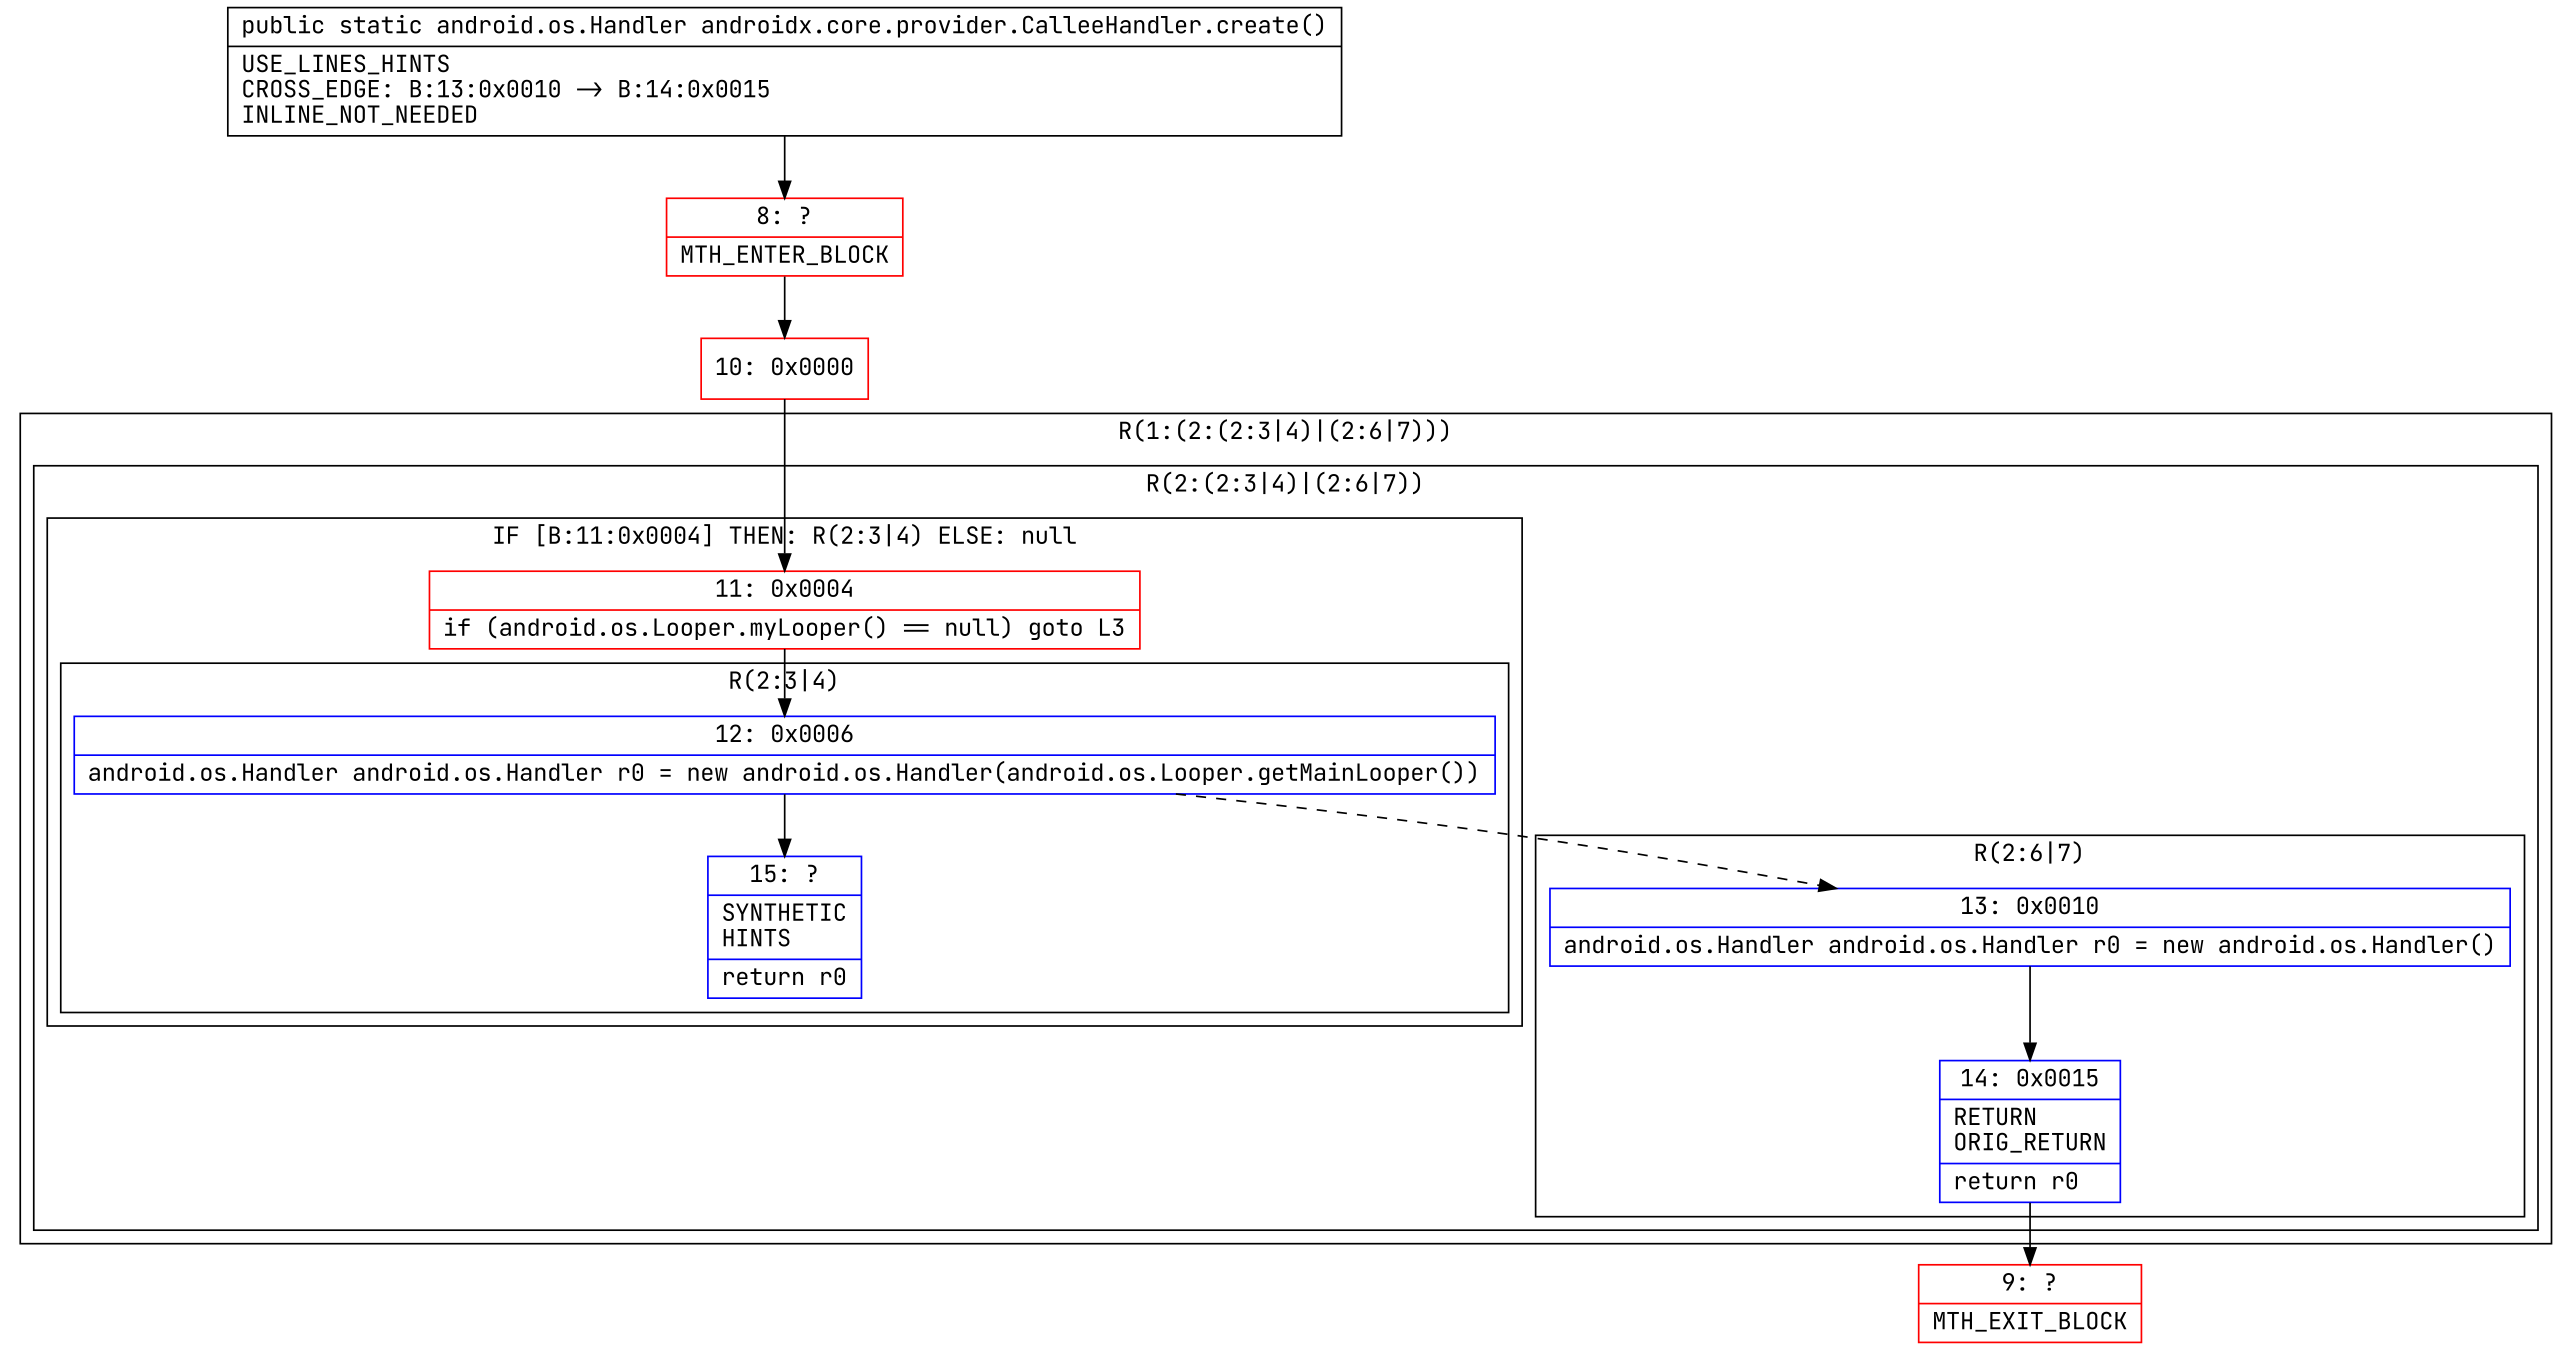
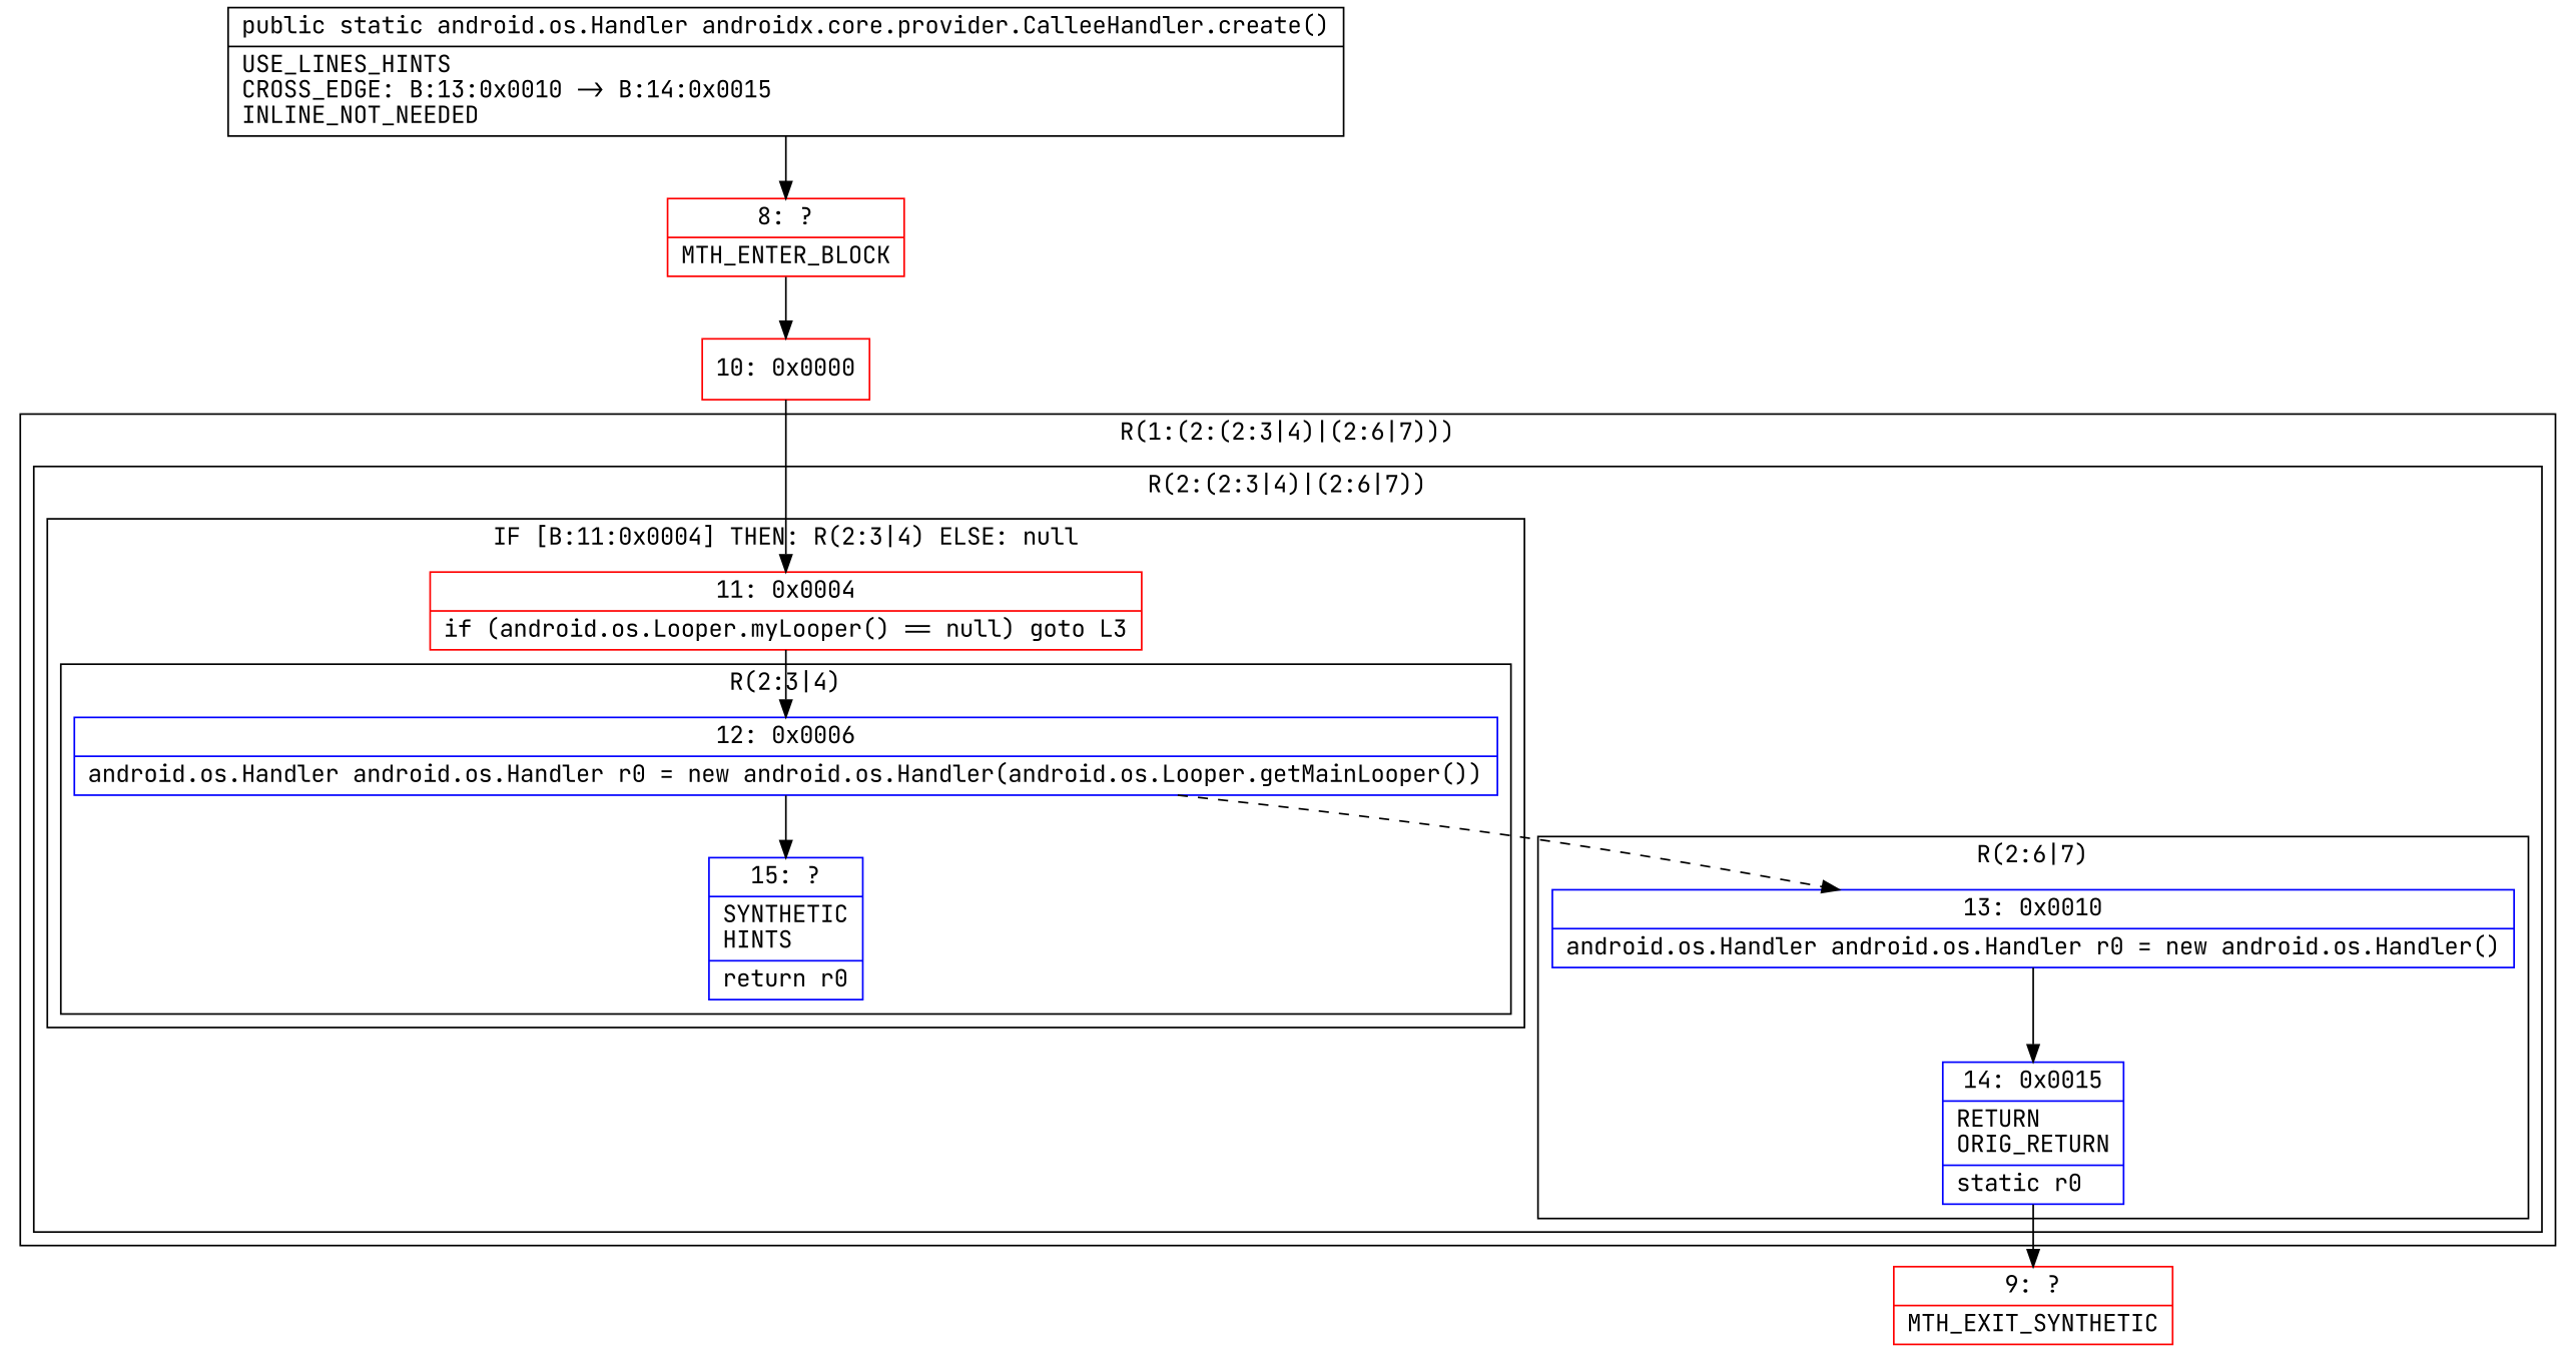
  digraph {
    fontname="JetBrains Mono"
    node [color=blue fontname="JetBrains Mono" shape=record]
    edge [fontname="JetBrains Mono"]
    n1 [label="{12\:\ 0x0006|android.os.Handler android.os.Handler r0 = new android.os.Handler(android.os.Looper.getMainLooper())\l}"]
    n2 [label="{15\:\ ?|SYNTHETIC\lHINTS\l|return r0\l}"]
    n3 [color=red label="{11\:\ 0x0004|if (android.os.Looper.myLooper() == null) goto L3\l}"]
    n4 [label="{13\:\ 0x0010|android.os.Handler android.os.Handler r0 = new android.os.Handler()\l}"]
-   n5 [label="{14\:\ 0x0015|RETURN\lORIG_RETURN\l|return r0\l}"]
-   n6 [color=red label="{9\:\ ?|MTH_EXIT_BLOCK\l}"]
+   n5 [label="{14\:\ 0x0015|RETURN\lORIG_RETURN\l|static r0\l}"]
+   n6 [color=red label="{9\:\ ?|MTH_EXIT_SYNTHETIC\l}"]
    n7 [color=red label="{8\:\ ?|MTH_ENTER_BLOCK\l}"]
    n8 [color=red label="{10\:\ 0x0000}"]
    n9 [label="{public static android.os.Handler androidx.core.provider.CalleeHandler.create()  | USE_LINES_HINTS\lCROSS_EDGE: B:13:0x0010 \-\> B:14:0x0015\lINLINE_NOT_NEEDED\l}" color=""]
    subgraph cluster_1 {
      label="R(1:(2:(2:3|4)|(2:6|7)))"
      subgraph cluster_2 {
        label="R(2:(2:3|4)|(2:6|7))"
        subgraph cluster_3 {
          label="IF [B:11:0x0004] THEN: R(2:3|4) ELSE: null"
          n3
          subgraph cluster_4 {
            label="R(2:3|4)"
            n1
            n2
          }
        }
        subgraph cluster_5 {
          label="R(2:6|7)"
          n4
          n5
        }
      }
    }
    n1 -> n2
    n1 -> n4 [style=dashed]
    n3 -> n1
    n4 -> n5
    n5 -> n6
    n7 -> n8
    n8 -> n3
    n9 -> n7
  }
